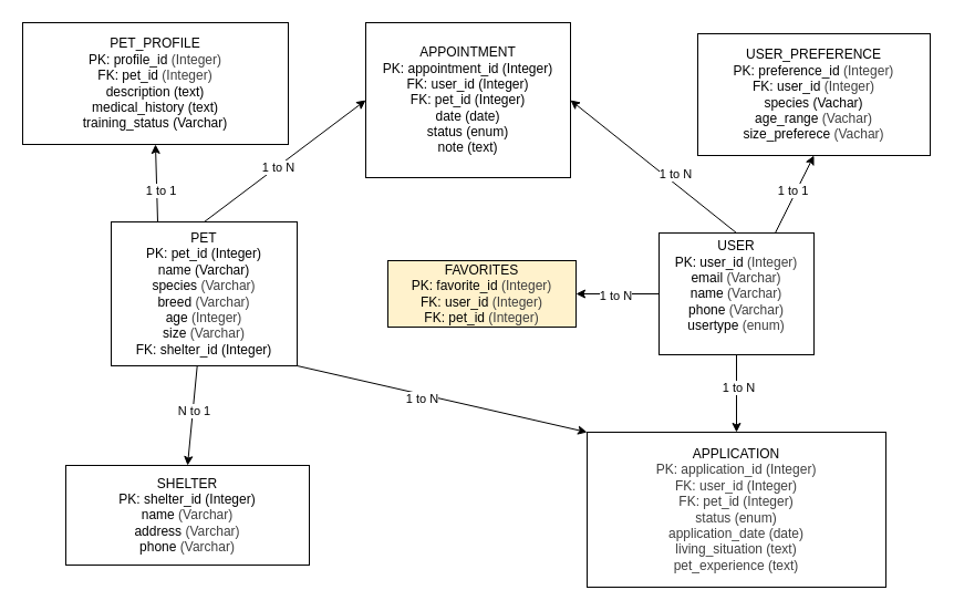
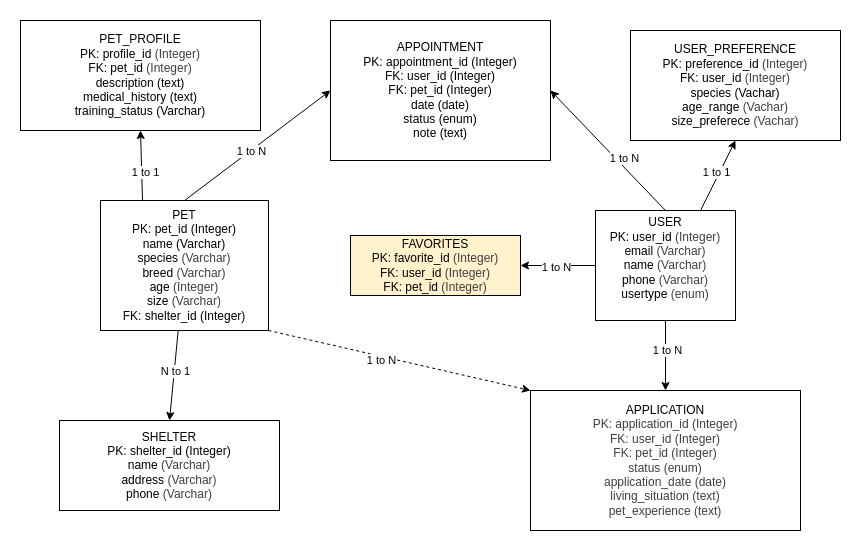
  <mxCell id="0" />
  <mxCell id="1" parent="0" />
  <mxCell id="2" value="&lt;span style=&quot;background-color: transparent;&quot;&gt;USER_PREFERENCE&lt;/span&gt;&lt;div&gt;&lt;span style=&quot;background-color: transparent;&quot;&gt;PK: preference_id&amp;nbsp;&lt;/span&gt;&lt;span style=&quot;color: rgb(63, 63, 63); background-color: transparent;&quot;&gt;(Integer)&lt;/span&gt;&lt;/div&gt;&lt;div&gt;&lt;span style=&quot;background-color: transparent;&quot;&gt;FK: user_id&amp;nbsp;&lt;/span&gt;&lt;span style=&quot;color: rgb(63, 63, 63); background-color: transparent;&quot;&gt;(Integer)&lt;/span&gt;&lt;/div&gt;&lt;div&gt;&lt;span style=&quot;background-color: transparent;&quot;&gt;species (Vachar)&lt;/span&gt;&lt;/div&gt;&lt;div&gt;&lt;span style=&quot;background-color: transparent;&quot;&gt;age_range&amp;nbsp;&lt;/span&gt;&lt;span style=&quot;color: rgb(63, 63, 63); background-color: transparent;&quot;&gt;(Vachar)&lt;/span&gt;&lt;/div&gt;&lt;div&gt;&lt;span style=&quot;background-color: transparent;&quot;&gt;size_preferece&amp;nbsp;&lt;/span&gt;&lt;span style=&quot;color: rgb(63, 63, 63); background-color: transparent;&quot;&gt;(Vachar)&lt;/span&gt;&lt;/div&gt;" style="whiteSpace=wrap;html=1;" vertex="1" parent="1"><mxGeometry x="630" y="30" width="210" height="110" as="geometry" /></mxCell>
  <mxCell id="3" value="&lt;div&gt;PET_PROFILE&lt;/div&gt;&lt;div&gt;PK: profile_id&amp;nbsp;&lt;span style=&quot;color: rgb(63, 63, 63); background-color: transparent;&quot;&gt;(Integer)&lt;/span&gt;&lt;/div&gt;&lt;div&gt;FK: pet_id&amp;nbsp;&lt;span style=&quot;color: rgb(63, 63, 63); background-color: transparent;&quot;&gt;(Integer)&lt;/span&gt;&lt;/div&gt;&lt;div&gt;description (text)&lt;/div&gt;&lt;div&gt;medical_history (text)&lt;/div&gt;&lt;div&gt;training_status (Varchar)&lt;/div&gt;" style="whiteSpace=wrap;html=1;" vertex="1" parent="1"><mxGeometry x="20" y="20" width="240" height="110" as="geometry" /></mxCell>
- <mxCell id="4" value="&lt;span style=&quot;background-color: transparent;&quot;&gt;APPOINTMENT&lt;/span&gt;&lt;div&gt;PK: appointment_id&amp;nbsp;&lt;span style=&quot;background-color: transparent;&quot;&gt;(Integer)&lt;/span&gt;&lt;/div&gt;&lt;div&gt;FK: user_id&amp;nbsp;&lt;span style=&quot;background-color: transparent;&quot;&gt;(Integer)&lt;/span&gt;&lt;/div&gt;&lt;div&gt;FK: pet_id&amp;nbsp;&lt;span style=&quot;background-color: transparent;&quot;&gt;(Integer)&lt;/span&gt;&lt;/div&gt;&lt;div&gt;date (date)&lt;/div&gt;&lt;div&gt;status (enum)&lt;/div&gt;&lt;div&gt;note (text)&lt;/div&gt;" style="whiteSpace=wrap;html=1;" vertex="1" parent="1"><mxGeometry x="330" y="20" width="185" height="140" as="geometry" /></mxCell>
+ <mxCell id="4" value="&lt;span style=&quot;background-color: transparent;&quot;&gt;APPOINTMENT&lt;/span&gt;&lt;div&gt;PK: appointment_id&amp;nbsp;&lt;span style=&quot;background-color: transparent;&quot;&gt;(Integer)&lt;/span&gt;&lt;/div&gt;&lt;div&gt;FK: user_id&amp;nbsp;&lt;span style=&quot;background-color: transparent;&quot;&gt;(Integer)&lt;/span&gt;&lt;/div&gt;&lt;div&gt;FK: pet_id&amp;nbsp;&lt;span style=&quot;background-color: transparent;&quot;&gt;(Integer)&lt;/span&gt;&lt;/div&gt;&lt;div&gt;date (date)&lt;/div&gt;&lt;div&gt;status (enum)&lt;/div&gt;&lt;div&gt;note (text)&lt;/div&gt;" style="whiteSpace=wrap;html=1;" vertex="1" parent="1"><mxGeometry x="330" y="20" width="220" height="140" as="geometry" /></mxCell>
  <mxCell id="5" value="FAVORITES&lt;div&gt;PK: favorite_id&amp;nbsp;&lt;span style=&quot;color: rgb(63, 63, 63); background-color: transparent;&quot;&gt;(Integer)&lt;/span&gt;&lt;/div&gt;&lt;div&gt;FK: user_id&amp;nbsp;&lt;span style=&quot;color: rgb(63, 63, 63); background-color: transparent;&quot;&gt;(Integer)&lt;/span&gt;&lt;/div&gt;&lt;div&gt;FK: pet_id&amp;nbsp;&lt;span style=&quot;color: rgb(63, 63, 63); background-color: transparent;&quot;&gt;(Integer)&lt;/span&gt;&lt;/div&gt;" style="whiteSpace=wrap;html=1;fillColor=#fff2cc;" vertex="1" parent="1"><mxGeometry x="350" y="235" width="170" height="60" as="geometry" /></mxCell>
  <mxCell id="6" value="&lt;div&gt;APPLICATION&lt;/div&gt;&lt;div&gt;&lt;span style=&quot;color: rgb(63, 63, 63); text-align: left;&quot;&gt;PK: application_id (Integer)&lt;/span&gt;&lt;br&gt;&lt;/div&gt;&lt;div&gt;&lt;span style=&quot;color: rgb(63, 63, 63); text-align: left;&quot;&gt;FK: user_id&amp;nbsp;&lt;/span&gt;&lt;span style=&quot;color: rgb(63, 63, 63); text-align: left; background-color: transparent;&quot;&gt;(Integer)&lt;/span&gt;&lt;/div&gt;&lt;div&gt;&lt;span style=&quot;color: rgb(63, 63, 63); text-align: left;&quot;&gt;FK: pet_id&amp;nbsp;&lt;/span&gt;&lt;span style=&quot;color: rgb(63, 63, 63); text-align: left; background-color: transparent;&quot;&gt;(Integer)&lt;/span&gt;&lt;/div&gt;&lt;div&gt;&lt;span style=&quot;color: rgb(63, 63, 63); text-align: left;&quot;&gt;status (enum)&lt;/span&gt;&lt;/div&gt;&lt;div&gt;&lt;span style=&quot;color: rgb(63, 63, 63); text-align: left;&quot;&gt;application_date (date)&lt;/span&gt;&lt;/div&gt;&lt;div&gt;&lt;span style=&quot;color: rgb(63, 63, 63); text-align: left;&quot;&gt;living_situation (text)&lt;/span&gt;&lt;/div&gt;&lt;div&gt;&lt;span style=&quot;color: rgb(63, 63, 63); text-align: left;&quot;&gt;pet_experience (text)&lt;/span&gt;&lt;/div&gt;" style="whiteSpace=wrap;html=1;" vertex="1" parent="1"><mxGeometry x="530" y="390" width="270" height="140" as="geometry" /></mxCell>
  <mxCell id="7" style="edgeStyle=none;html=1;entryX=0.5;entryY=0;entryDx=0;entryDy=0;" edge="1" parent="1" source="15" target="16"><mxGeometry relative="1" as="geometry"><mxPoint x="184" y="390" as="targetPoint" /></mxGeometry></mxCell>
  <mxCell id="8" value="N to 1" style="edgeLabel;html=1;align=center;verticalAlign=middle;resizable=0;points=[];" vertex="1" connectable="0" parent="7"><mxGeometry x="-0.285" y="4" relative="1" as="geometry"><mxPoint x="-4" y="8" as="offset" /></mxGeometry></mxCell>
- <mxCell id="9" style="edgeStyle=none;html=1;exitX=1;exitY=1;exitDx=0;exitDy=0;entryX=0;entryY=0;entryDx=0;entryDy=0;" edge="1" parent="1" source="15" target="6"><mxGeometry relative="1" as="geometry" /></mxCell>
+ <mxCell id="9" style="edgeStyle=none;html=1;exitX=1;exitY=1;exitDx=0;exitDy=0;entryX=0;entryY=0;entryDx=0;entryDy=0;dashed=1;" edge="1" parent="1" source="15" target="6"><mxGeometry relative="1" as="geometry" /></mxCell>
  <mxCell id="10" value="1 to N" style="edgeLabel;html=1;align=center;verticalAlign=middle;resizable=0;points=[];" vertex="1" connectable="0" parent="9"><mxGeometry x="-0.266" y="3" relative="1" as="geometry"><mxPoint x="15" y="10" as="offset" /></mxGeometry></mxCell>
  <mxCell id="11" style="edgeStyle=none;html=1;exitX=0.5;exitY=0;exitDx=0;exitDy=0;entryX=0;entryY=0.5;entryDx=0;entryDy=0;" edge="1" parent="1" source="15" target="4"><mxGeometry relative="1" as="geometry" /></mxCell>
  <mxCell id="12" value="1 to N" style="edgeLabel;html=1;align=center;verticalAlign=middle;resizable=0;points=[];" vertex="1" connectable="0" parent="11"><mxGeometry x="-0.4" y="-3" relative="1" as="geometry"><mxPoint x="21" y="-19" as="offset" /></mxGeometry></mxCell>
  <mxCell id="13" style="edgeStyle=none;html=1;exitX=0.25;exitY=0;exitDx=0;exitDy=0;entryX=0.5;entryY=1;entryDx=0;entryDy=0;" edge="1" parent="1" source="15" target="3"><mxGeometry relative="1" as="geometry"><mxPoint x="142.667" y="140" as="targetPoint" /></mxGeometry></mxCell>
  <mxCell id="14" value="1 to 1" style="edgeLabel;html=1;align=center;verticalAlign=middle;resizable=0;points=[];" vertex="1" connectable="0" parent="13"><mxGeometry x="-0.222" y="-3" relative="1" as="geometry"><mxPoint y="-1" as="offset" /></mxGeometry></mxCell>
  <mxCell id="15" value="PET&lt;div&gt;PK: pet_id (Integer)&lt;/div&gt;&lt;div&gt;name (Varchar)&lt;/div&gt;&lt;div&gt;species&amp;nbsp;&lt;span style=&quot;color: rgb(63, 63, 63); background-color: transparent;&quot;&gt;(Varchar)&lt;/span&gt;&lt;/div&gt;&lt;div&gt;breed&amp;nbsp;&lt;span style=&quot;color: rgb(63, 63, 63); background-color: transparent;&quot;&gt;(Varchar)&lt;/span&gt;&lt;/div&gt;&lt;div&gt;age&amp;nbsp;&lt;span style=&quot;color: rgb(63, 63, 63); background-color: transparent;&quot;&gt;(Integer)&lt;/span&gt;&lt;/div&gt;&lt;div&gt;size&amp;nbsp;&lt;span style=&quot;color: rgb(63, 63, 63); background-color: transparent;&quot;&gt;(Varchar)&lt;/span&gt;&lt;/div&gt;&lt;div&gt;FK: shelter_id (Integer)&lt;/div&gt;" style="whiteSpace=wrap;html=1;" vertex="1" parent="1"><mxGeometry x="100" y="200" width="168" height="130" as="geometry" /></mxCell>
  <mxCell id="16" value="&lt;div&gt;SHELTER&lt;/div&gt;&lt;div&gt;PK: shelter_id (Integer)&lt;/div&gt;&lt;div&gt;name&amp;nbsp;&lt;span style=&quot;color: rgb(63, 63, 63); background-color: transparent;&quot;&gt;(Varchar)&lt;/span&gt;&lt;/div&gt;&lt;div&gt;address&amp;nbsp;&lt;span style=&quot;color: rgb(63, 63, 63); background-color: transparent;&quot;&gt;(Varchar)&lt;/span&gt;&lt;/div&gt;&lt;div&gt;phone&amp;nbsp;&lt;span style=&quot;color: rgb(63, 63, 63); background-color: transparent;&quot;&gt;(Varchar)&lt;/span&gt;&lt;/div&gt;" style="whiteSpace=wrap;html=1;" vertex="1" parent="1"><mxGeometry x="59" y="420" width="220" height="90" as="geometry" /></mxCell>
  <mxCell id="17" style="edgeStyle=none;html=1;entryX=1;entryY=0.5;entryDx=0;entryDy=0;" edge="1" parent="1" source="25" target="5"><mxGeometry relative="1" as="geometry" /></mxCell>
  <mxCell id="18" value="1 to N" style="edgeLabel;html=1;align=center;verticalAlign=middle;resizable=0;points=[];" vertex="1" connectable="0" parent="17"><mxGeometry x="0.07" y="1" relative="1" as="geometry"><mxPoint as="offset" /></mxGeometry></mxCell>
  <mxCell id="19" style="edgeStyle=none;html=1;entryX=0.5;entryY=0;entryDx=0;entryDy=0;" edge="1" parent="1" source="25" target="6"><mxGeometry relative="1" as="geometry" /></mxCell>
  <mxCell id="20" value="1 to N" style="edgeLabel;html=1;align=center;verticalAlign=middle;resizable=0;points=[];" vertex="1" connectable="0" parent="19"><mxGeometry x="-0.177" y="1" relative="1" as="geometry"><mxPoint as="offset" /></mxGeometry></mxCell>
  <mxCell id="21" style="edgeStyle=none;html=1;exitX=0.5;exitY=0;exitDx=0;exitDy=0;entryX=1;entryY=0.5;entryDx=0;entryDy=0;" edge="1" parent="1" source="25" target="4"><mxGeometry relative="1" as="geometry" /></mxCell>
  <mxCell id="22" value="1 to N" style="edgeLabel;html=1;align=center;verticalAlign=middle;resizable=0;points=[];" vertex="1" connectable="0" parent="21"><mxGeometry x="-0.231" y="-4" relative="1" as="geometry"><mxPoint y="-4" as="offset" /></mxGeometry></mxCell>
  <mxCell id="23" style="edgeStyle=none;html=1;exitX=0.75;exitY=0;exitDx=0;exitDy=0;entryX=0.5;entryY=1;entryDx=0;entryDy=0;" edge="1" parent="1" source="25" target="2"><mxGeometry relative="1" as="geometry" /></mxCell>
  <mxCell id="24" value="1 to 1" style="edgeLabel;html=1;align=center;verticalAlign=middle;resizable=0;points=[];" vertex="1" connectable="0" parent="23"><mxGeometry x="0.059" y="3" relative="1" as="geometry"><mxPoint as="offset" /></mxGeometry></mxCell>
  <mxCell id="25" value="USER&lt;div&gt;PK: user_id&amp;nbsp;&lt;span style=&quot;color: rgb(63, 63, 63); background-color: transparent;&quot;&gt;(Integer)&lt;/span&gt;&lt;/div&gt;&lt;div&gt;email&amp;nbsp;&lt;span style=&quot;color: rgb(63, 63, 63); background-color: transparent;&quot;&gt;(Varchar)&lt;/span&gt;&lt;/div&gt;&lt;div&gt;name&amp;nbsp;&lt;span style=&quot;color: rgb(63, 63, 63); background-color: transparent;&quot;&gt;(Varchar)&lt;/span&gt;&lt;/div&gt;&lt;div&gt;phone&amp;nbsp;&lt;span style=&quot;color: rgb(63, 63, 63); background-color: transparent;&quot;&gt;(Varchar)&lt;/span&gt;&lt;/div&gt;&lt;div&gt;usertype&amp;nbsp;&lt;span style=&quot;color: rgb(63, 63, 63); background-color: transparent;&quot;&gt;(enum)&lt;/span&gt;&lt;/div&gt;&lt;div&gt;&lt;br&gt;&lt;/div&gt;" style="whiteSpace=wrap;html=1;" vertex="1" parent="1"><mxGeometry x="595" y="210" width="140" height="110" as="geometry" /></mxCell>
